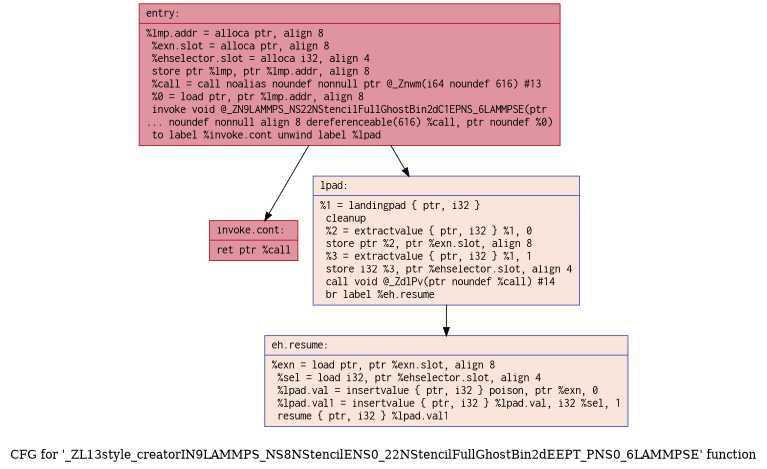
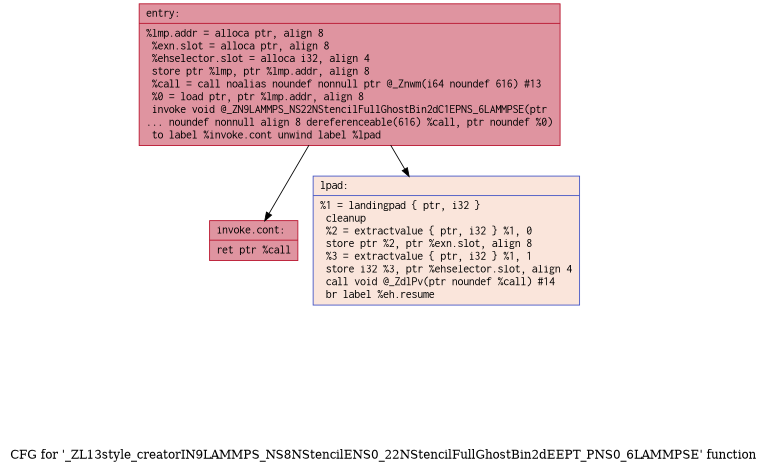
  digraph {
    label="CFG for '_ZL13style_creatorIN9LAMMPS_NS8NStencilENS0_22NStencilFullGhostBin2dEEPT_PNS0_6LAMMPSE' function"
    node [color="#b70d28ff" fillcolor="#b70d2870" fontname=Courier shape=record style=filled]
    n1 [label="{entry:\l|  %lmp.addr = alloca ptr, align 8\l  %exn.slot = alloca ptr, align 8\l  %ehselector.slot = alloca i32, align 4\l  store ptr %lmp, ptr %lmp.addr, align 8\l  %call = call noalias noundef nonnull ptr @_Znwm(i64 noundef 616) #13\l  %0 = load ptr, ptr %lmp.addr, align 8\l  invoke void @_ZN9LAMMPS_NS22NStencilFullGhostBin2dC1EPNS_6LAMMPSE(ptr\l... noundef nonnull align 8 dereferenceable(616) %call, ptr noundef %0)\l          to label %invoke.cont unwind label %lpad\l}"]
    n2 [label="{invoke.cont:\l|  ret ptr %call\l}"]
    n3 [color="#3d50c3ff" fillcolor="#f4c5ad70" label="{lpad:\l|  %1 = landingpad \{ ptr, i32 \}\l          cleanup\l  %2 = extractvalue \{ ptr, i32 \} %1, 0\l  store ptr %2, ptr %exn.slot, align 8\l  %3 = extractvalue \{ ptr, i32 \} %1, 1\l  store i32 %3, ptr %ehselector.slot, align 4\l  call void @_ZdlPv(ptr noundef %call) #14\l  br label %eh.resume\l}"]
-   n4 [color="#3d50c3ff" fillcolor="#f4c5ad70" label="{eh.resume:\l|  %exn = load ptr, ptr %exn.slot, align 8\l  %sel = load i32, ptr %ehselector.slot, align 4\l  %lpad.val = insertvalue \{ ptr, i32 \} poison, ptr %exn, 0\l  %lpad.val1 = insertvalue \{ ptr, i32 \} %lpad.val, i32 %sel, 1\l  resume \{ ptr, i32 \} %lpad.val1\l}"]
    n1 -> n2
    n1 -> n3
-   n3 -> n4
  }
